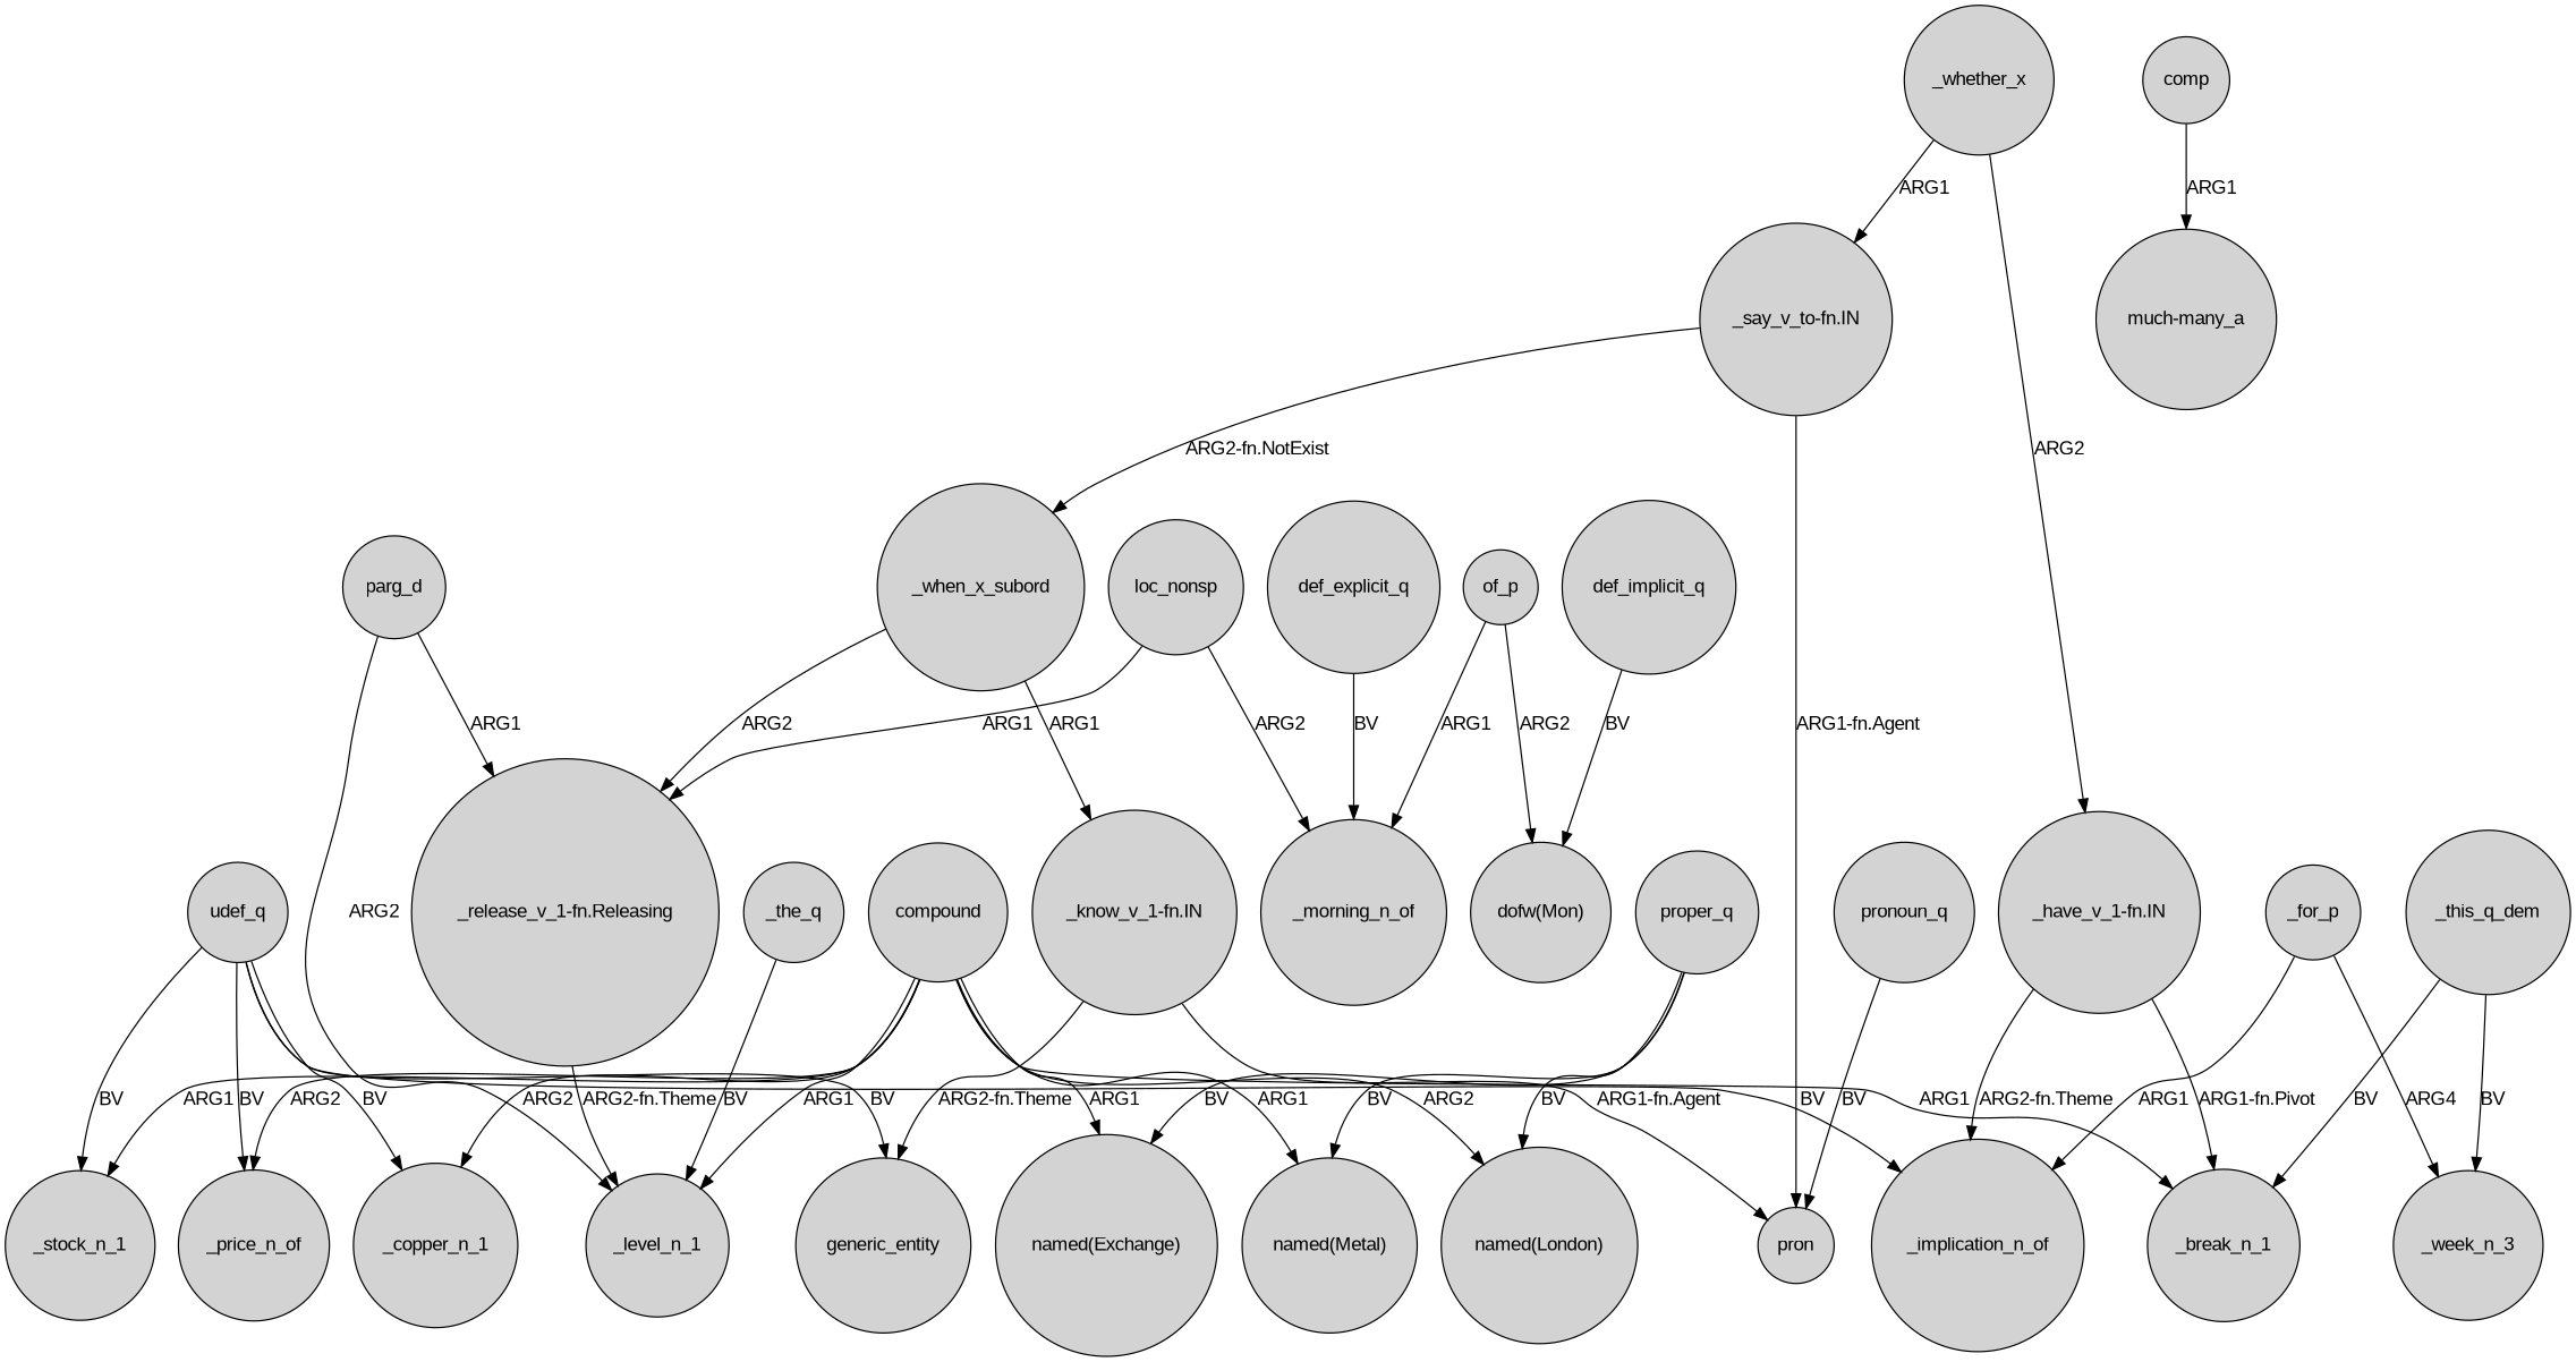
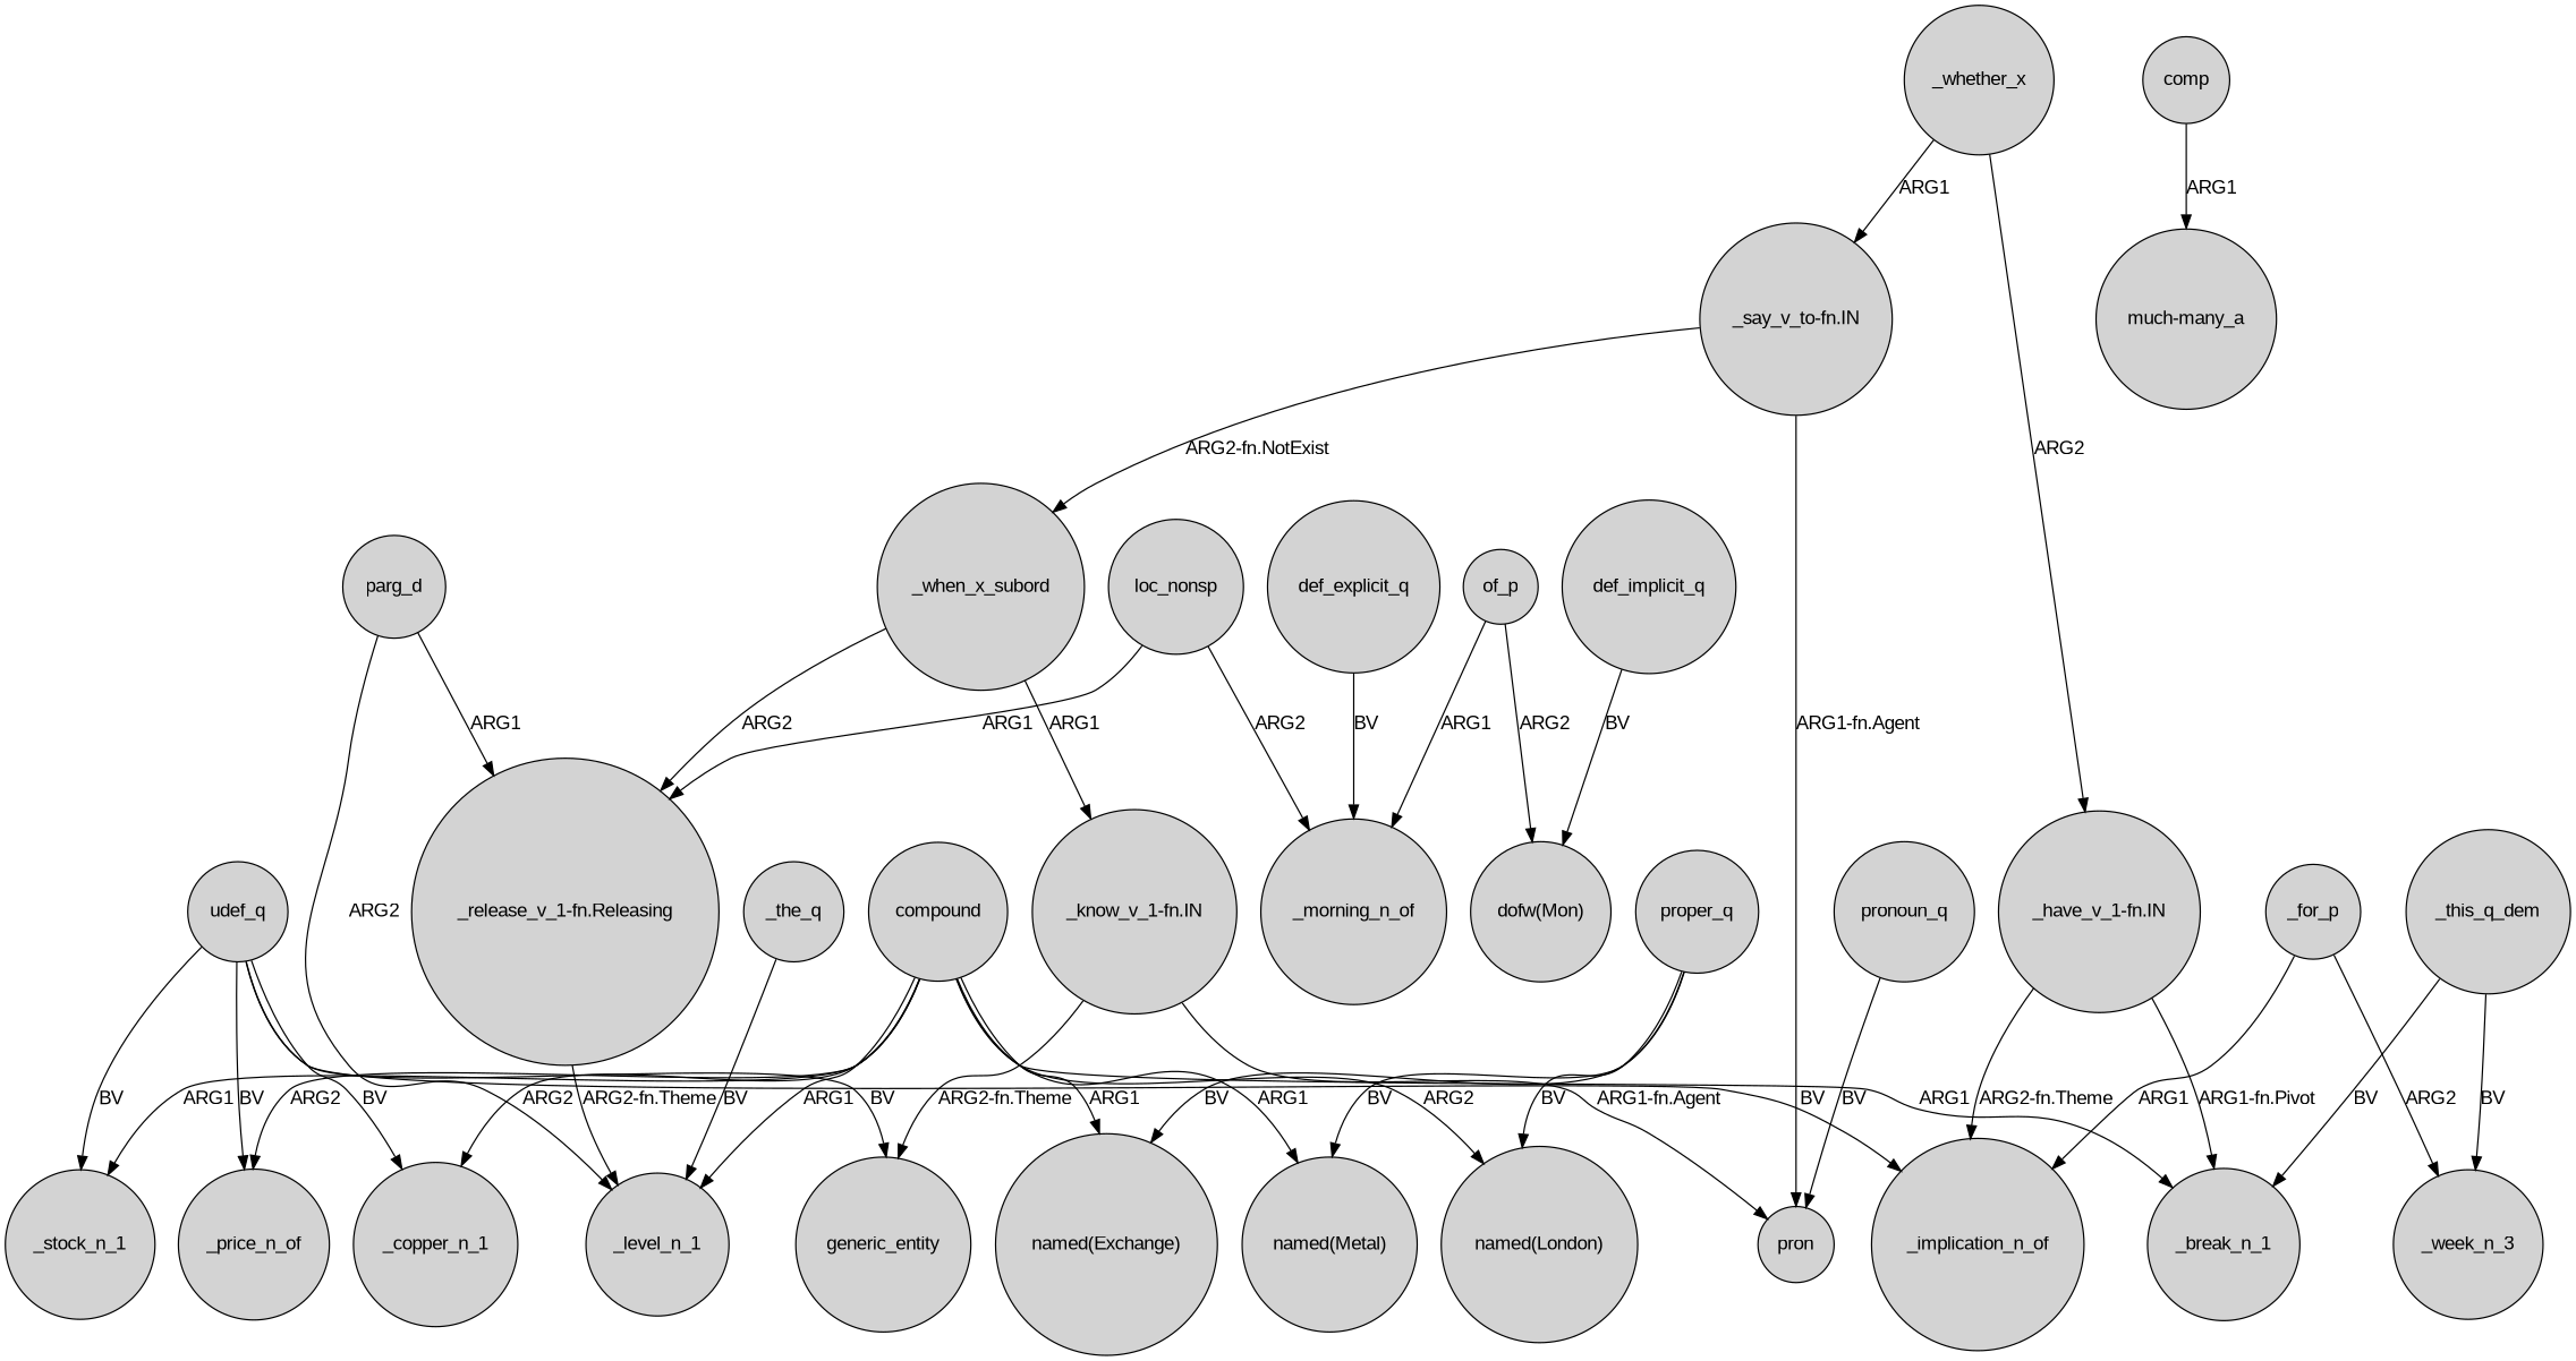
  digraph {
    fontname="Liberation Sans"
    node [fontname="Liberation Sans" shape=circle style=filled]
    edge [fontname="Liberation Sans"]
    udef_q
    _copper_n_1
    _price_n_of
    generic_entity
    _implication_n_of
    _stock_n_1
    compound
    _level_n_1
    "named(Exchange)"
    _break_n_1
    "named(London)"
    "named(Metal)"
    parg_d
    "_release_v_1-fn.Releasing"
    "_know_v_1-fn.IN"
    pron
    loc_nonsp
    _morning_n_of
    _for_p
    n20 [label=_week_n_3]
    proper_q
    _the_q
    _whether_x
    "_have_v_1-fn.IN"
    "_say_v_to-fn.IN"
    _when_x_subord
    of_p
    "dofw(Mon)"
    pronoun_q
    _this_q_dem
    comp
    "much-many_a"
    def_implicit_q
    def_explicit_q
    udef_q -> _copper_n_1 [label=BV]
    udef_q -> _price_n_of [label=BV]
    udef_q -> generic_entity [label=BV]
    udef_q -> _implication_n_of [label=BV]
    udef_q -> _stock_n_1 [label=BV]
    compound -> _copper_n_1 [label=ARG2]
    compound -> _price_n_of [label=ARG2]
    compound -> _stock_n_1 [label=ARG1]
    compound -> _level_n_1 [label=ARG1]
    compound -> "named(Exchange)" [label=ARG1]
    compound -> _break_n_1 [label=ARG1]
    compound -> "named(London)" [label=ARG2]
    compound -> "named(Metal)" [label=ARG1]
    parg_d -> _level_n_1 [label=ARG2]
    parg_d -> "_release_v_1-fn.Releasing" [label=ARG1]
    "_release_v_1-fn.Releasing" -> _level_n_1 [label="ARG2-fn.Theme"]
    "_know_v_1-fn.IN" -> generic_entity [label="ARG2-fn.Theme"]
    "_know_v_1-fn.IN" -> pron [label="ARG1-fn.Agent"]
    loc_nonsp -> "_release_v_1-fn.Releasing" [label=ARG1]
    loc_nonsp -> _morning_n_of [label=ARG2]
    _for_p -> _implication_n_of [label=ARG1]
-   _for_p -> n20 [label=ARG4]
+   _for_p -> n20 [label=ARG2]
    proper_q -> "named(Exchange)" [label=BV]
    proper_q -> "named(London)" [label=BV]
    proper_q -> "named(Metal)" [label=BV]
    _the_q -> _level_n_1 [label=BV]
    _whether_x -> "_have_v_1-fn.IN" [label=ARG2]
    _whether_x -> "_say_v_to-fn.IN" [label=ARG1]
    "_have_v_1-fn.IN" -> _implication_n_of [label="ARG2-fn.Theme"]
    "_have_v_1-fn.IN" -> _break_n_1 [label="ARG1-fn.Pivot"]
    "_say_v_to-fn.IN" -> pron [label="ARG1-fn.Agent"]
    "_say_v_to-fn.IN" -> _when_x_subord [label="ARG2-fn.NotExist"]
    _when_x_subord -> "_release_v_1-fn.Releasing" [label=ARG2]
    _when_x_subord -> "_know_v_1-fn.IN" [label=ARG1]
    of_p -> _morning_n_of [label=ARG1]
    of_p -> "dofw(Mon)" [label=ARG2]
    pronoun_q -> pron [label=BV]
    _this_q_dem -> _break_n_1 [label=BV]
    _this_q_dem -> n20 [label=BV]
    comp -> "much-many_a" [label=ARG1]
    def_implicit_q -> "dofw(Mon)" [label=BV]
    def_explicit_q -> _morning_n_of [label=BV]
  }
